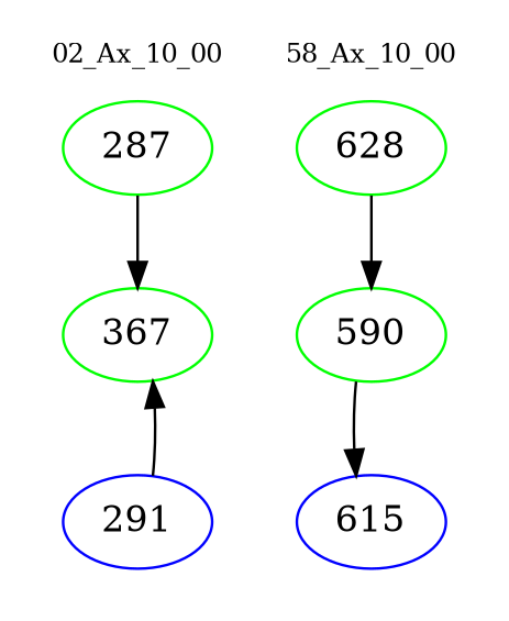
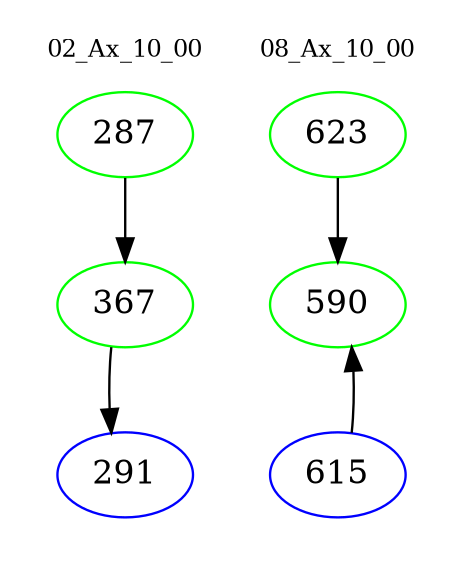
  digraph {
    node [color=green]
    edge [color=black]
    n1 [label=287]
    n2 [label=367]
    n3 [color=blue label=291]
-   n4 [label=628]
+   n4 [label=623]
    n5 [label=590]
    n6 [color=blue label=615]
    subgraph cluster_1 {
      color=white
      fontsize=10
      label="02_Ax_10_00"
      n1
      n2
      n3
    }
    subgraph cluster_2 {
      color=white
      fontsize=10
-     label="58_Ax_10_00"
+     label="08_Ax_10_00"
      n4
      n5
      n6
    }
    n1 -> n2
-   n3 -> n2
+   n2 -> n3
    n4 -> n5
-   n5 -> n6
+   n6 -> n5
  }
